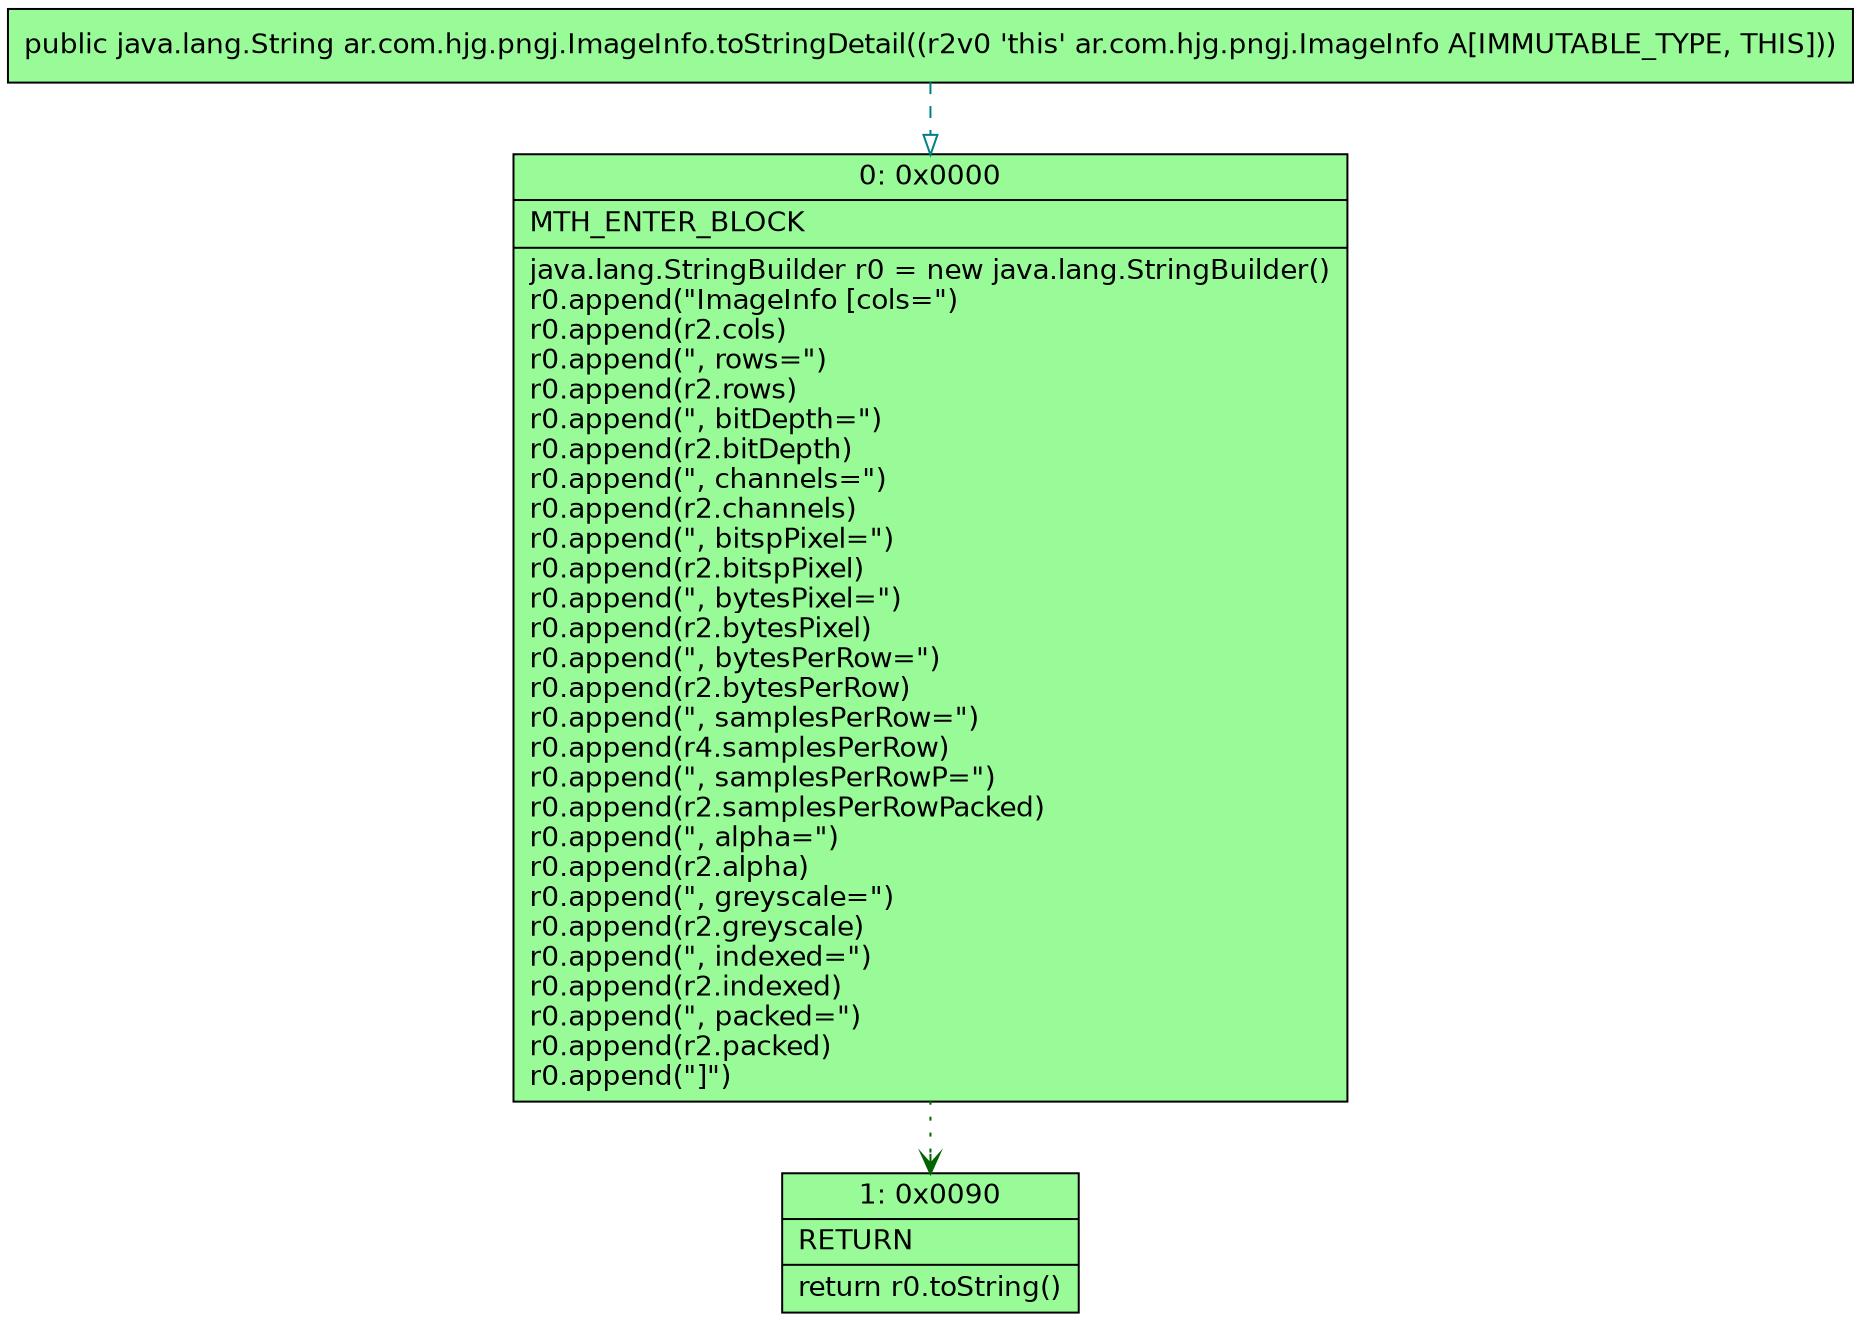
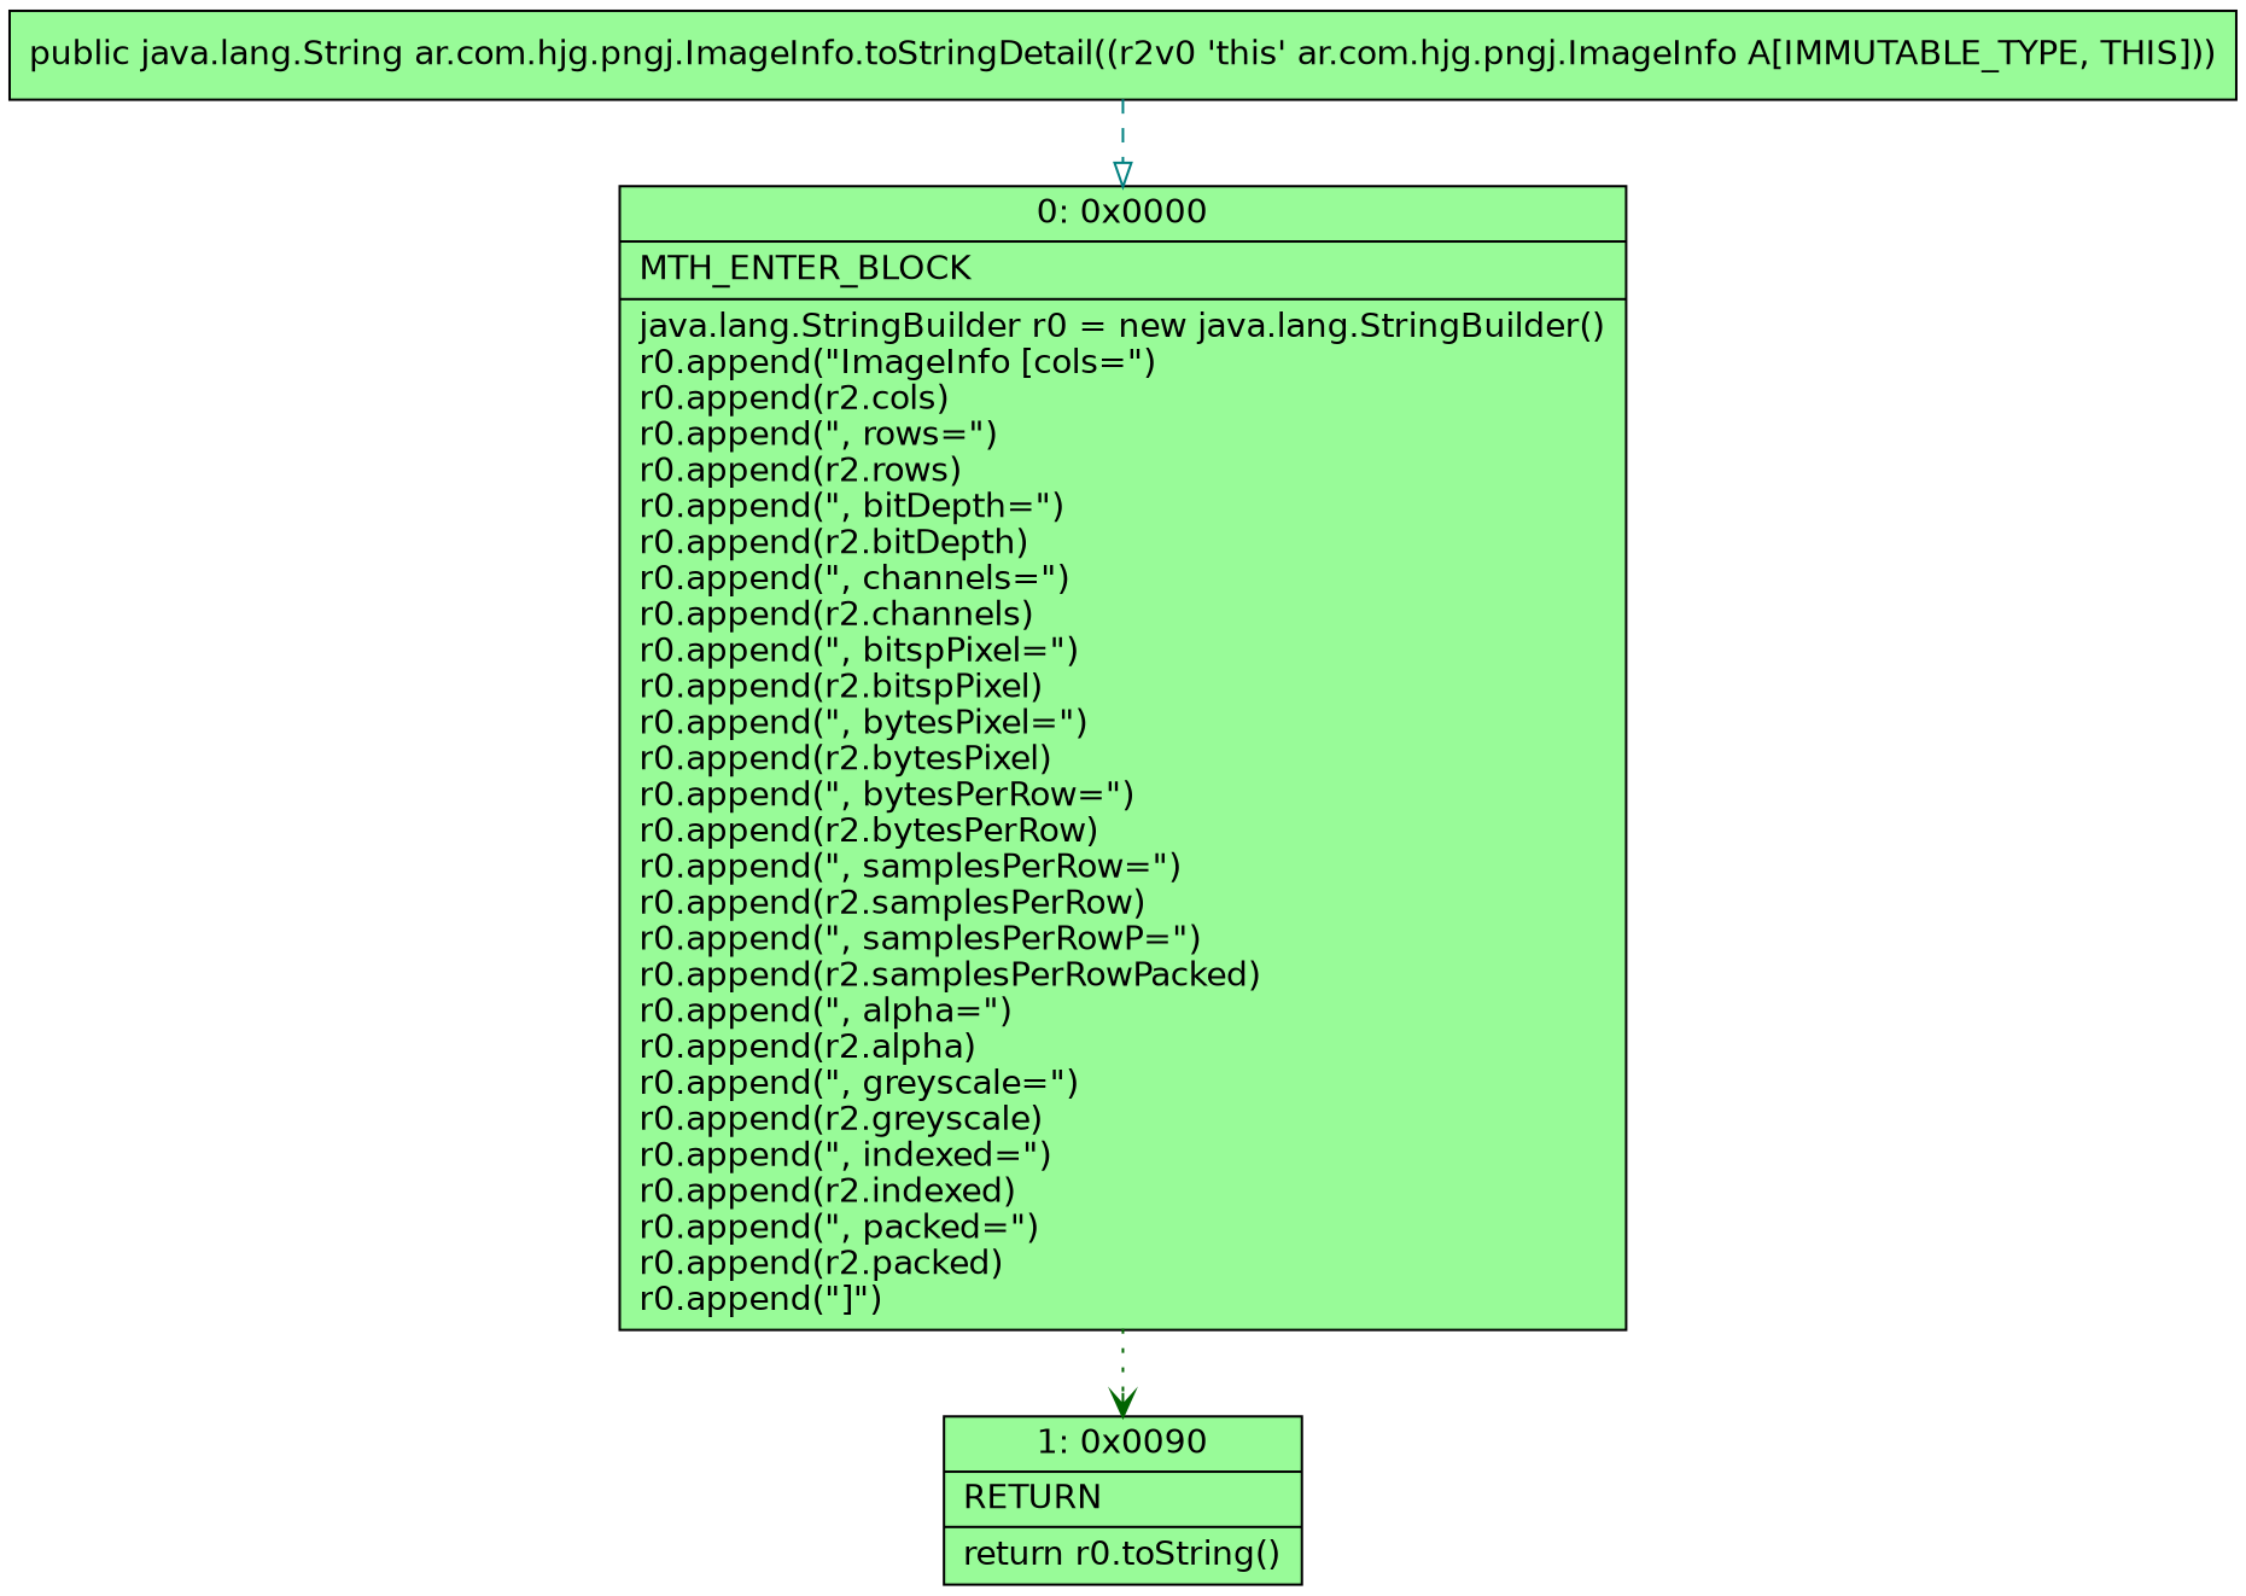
  digraph {
    fontname="DejaVu Sans"
    node [shape=record style=filled fillcolor=palegreen fontname="DejaVu Sans"]
    edge [fontname="DejaVu Sans"]
-   n1 [label="{0\:\ 0x0000|MTH_ENTER_BLOCK\l|java.lang.StringBuilder r0 = new java.lang.StringBuilder()\lr0.append(\"ImageInfo [cols=\")\lr0.append(r2.cols)\lr0.append(\", rows=\")\lr0.append(r2.rows)\lr0.append(\", bitDepth=\")\lr0.append(r2.bitDepth)\lr0.append(\", channels=\")\lr0.append(r2.channels)\lr0.append(\", bitspPixel=\")\lr0.append(r2.bitspPixel)\lr0.append(\", bytesPixel=\")\lr0.append(r2.bytesPixel)\lr0.append(\", bytesPerRow=\")\lr0.append(r2.bytesPerRow)\lr0.append(\", samplesPerRow=\")\lr0.append(r4.samplesPerRow)\lr0.append(\", samplesPerRowP=\")\lr0.append(r2.samplesPerRowPacked)\lr0.append(\", alpha=\")\lr0.append(r2.alpha)\lr0.append(\", greyscale=\")\lr0.append(r2.greyscale)\lr0.append(\", indexed=\")\lr0.append(r2.indexed)\lr0.append(\", packed=\")\lr0.append(r2.packed)\lr0.append(\"]\")\l}"]
+   n1 [label="{0\:\ 0x0000|MTH_ENTER_BLOCK\l|java.lang.StringBuilder r0 = new java.lang.StringBuilder()\lr0.append(\"ImageInfo [cols=\")\lr0.append(r2.cols)\lr0.append(\", rows=\")\lr0.append(r2.rows)\lr0.append(\", bitDepth=\")\lr0.append(r2.bitDepth)\lr0.append(\", channels=\")\lr0.append(r2.channels)\lr0.append(\", bitspPixel=\")\lr0.append(r2.bitspPixel)\lr0.append(\", bytesPixel=\")\lr0.append(r2.bytesPixel)\lr0.append(\", bytesPerRow=\")\lr0.append(r2.bytesPerRow)\lr0.append(\", samplesPerRow=\")\lr0.append(r2.samplesPerRow)\lr0.append(\", samplesPerRowP=\")\lr0.append(r2.samplesPerRowPacked)\lr0.append(\", alpha=\")\lr0.append(r2.alpha)\lr0.append(\", greyscale=\")\lr0.append(r2.greyscale)\lr0.append(\", indexed=\")\lr0.append(r2.indexed)\lr0.append(\", packed=\")\lr0.append(r2.packed)\lr0.append(\"]\")\l}"]
    n2 [label="{1\:\ 0x0090|RETURN\l|return r0.toString()\l}"]
    n3 [label="{public java.lang.String ar.com.hjg.pngj.ImageInfo.toStringDetail((r2v0 'this' ar.com.hjg.pngj.ImageInfo A[IMMUTABLE_TYPE, THIS])) }"]
    n1 -> n2 [color=darkgreen style=dotted arrowhead=vee]
    n3 -> n1 [color=teal style=dashed arrowhead=onormal]
  }
